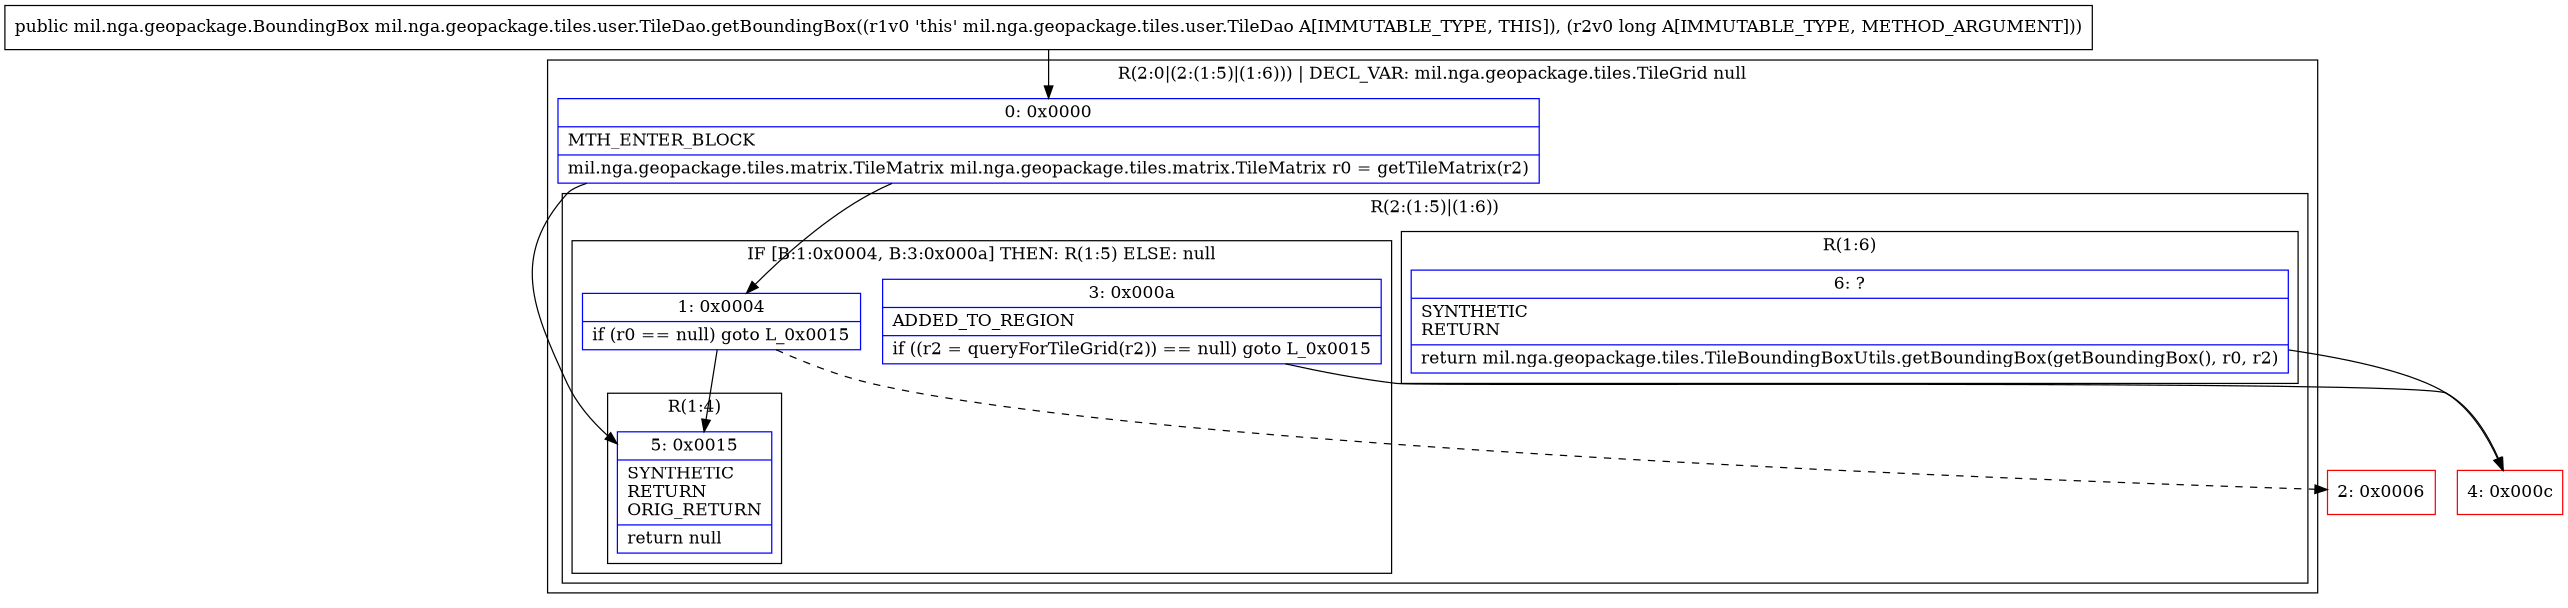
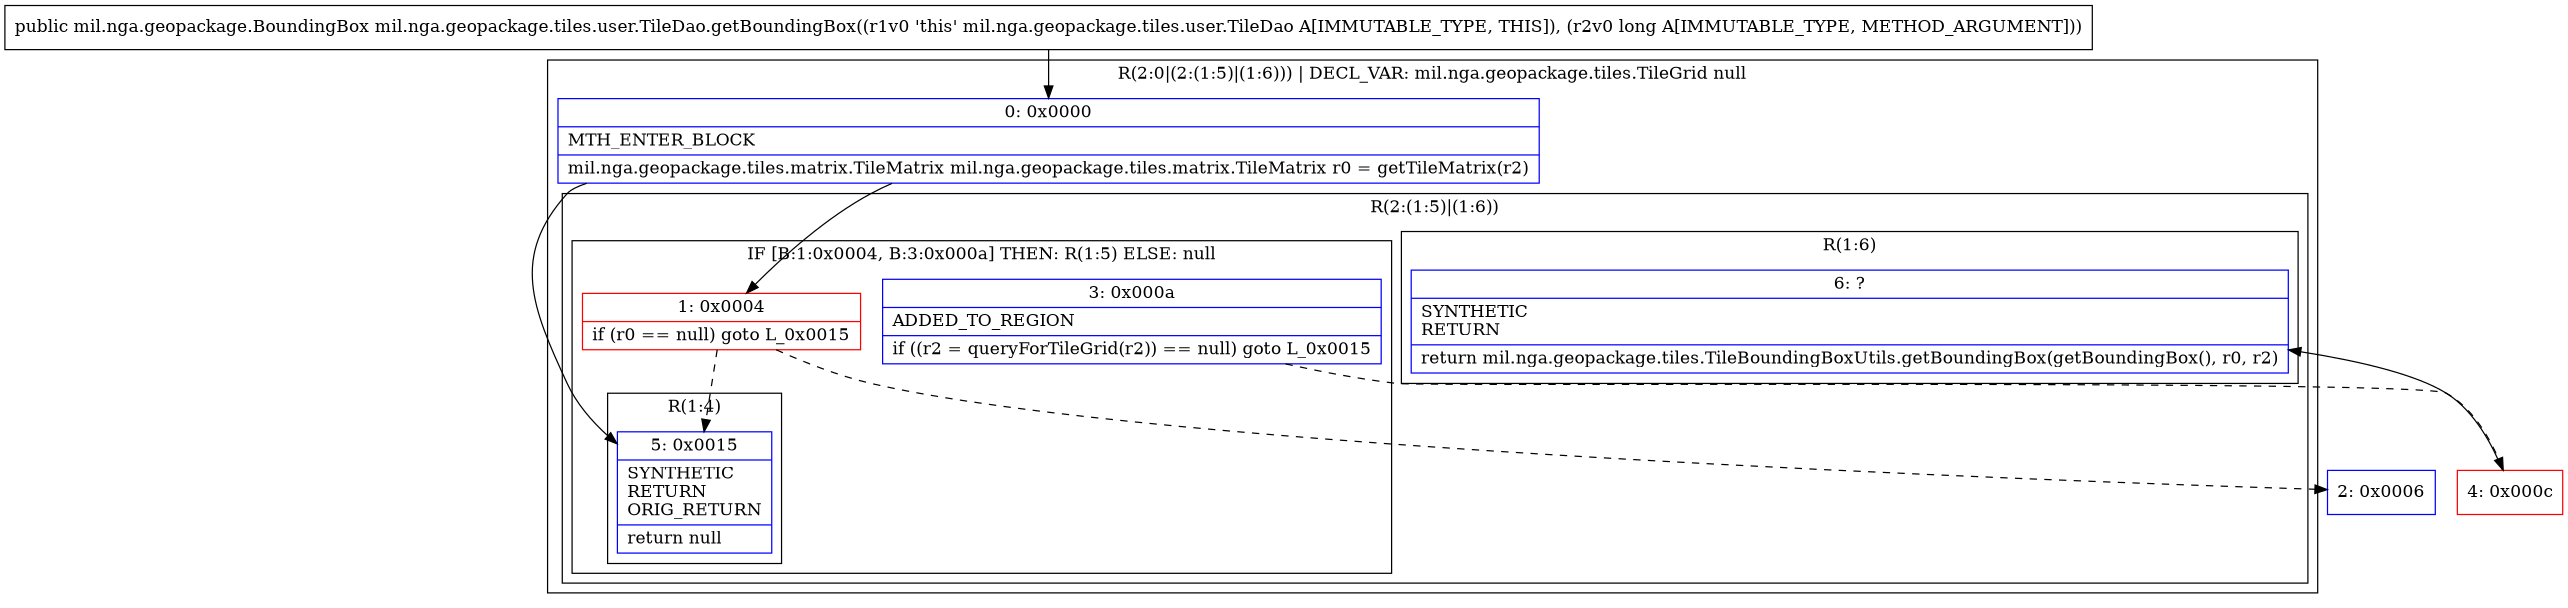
  digraph {
    node [color=blue shape=record]
    n1 [label="{5\:\ 0x0015|SYNTHETIC\lRETURN\lORIG_RETURN\l|return null\l}"]
-   n2 [label="{1\:\ 0x0004|if (r0 == null) goto L_0x0015\l}"]
+   n2 [color=red label="{1\:\ 0x0004|if (r0 == null) goto L_0x0015\l}"]
    n3 [label="{3\:\ 0x000a|ADDED_TO_REGION\l|if ((r2 = queryForTileGrid(r2)) == null) goto L_0x0015\l}"]
    n4 [label="{6\:\ ?|SYNTHETIC\lRETURN\l|return mil.nga.geopackage.tiles.TileBoundingBoxUtils.getBoundingBox(getBoundingBox(), r0, r2)\l}"]
    n5 [label="{0\:\ 0x0000|MTH_ENTER_BLOCK\l|mil.nga.geopackage.tiles.matrix.TileMatrix mil.nga.geopackage.tiles.matrix.TileMatrix r0 = getTileMatrix(r2)\l}"]
-   n6 [color=red label="{2\:\ 0x0006}"]
+   n6 [label="{2\:\ 0x0006}"]
    n7 [color=red label="{4\:\ 0x000c}"]
    n8 [label="{public mil.nga.geopackage.BoundingBox mil.nga.geopackage.tiles.user.TileDao.getBoundingBox((r1v0 'this' mil.nga.geopackage.tiles.user.TileDao A[IMMUTABLE_TYPE, THIS]), (r2v0 long A[IMMUTABLE_TYPE, METHOD_ARGUMENT])) }" color=""]
    subgraph cluster_1 {
      label="R(2:0|(2:(1:5)|(1:6))) | DECL_VAR: mil.nga.geopackage.tiles.TileGrid null\l"
      n5
      subgraph cluster_2 {
        label="R(2:(1:5)|(1:6))"
        subgraph cluster_3 {
          label="IF [B:1:0x0004, B:3:0x000a] THEN: R(1:5) ELSE: null"
          n2
          n3
          subgraph cluster_4 {
            label="R(1:4)"
            n1
          }
        }
        subgraph cluster_5 {
          label="R(1:6)"
          n4
        }
      }
    }
-   n2 -> n1
+   n2 -> n1 [style=dashed]
    n2 -> n6 [style=dashed]
-   n3 -> n7 [style=solid]
+   n3 -> n7 [style=dashed]
    n5 -> n1
    n5 -> n2
-   n4 -> n7
+   n7 -> n4
    n8 -> n5
  }
